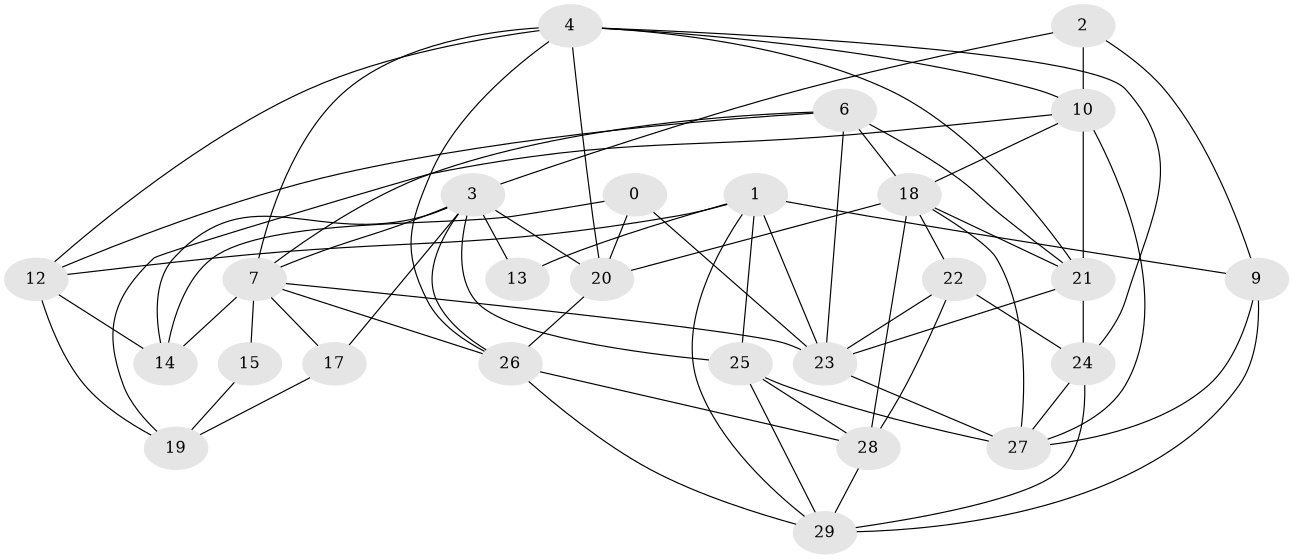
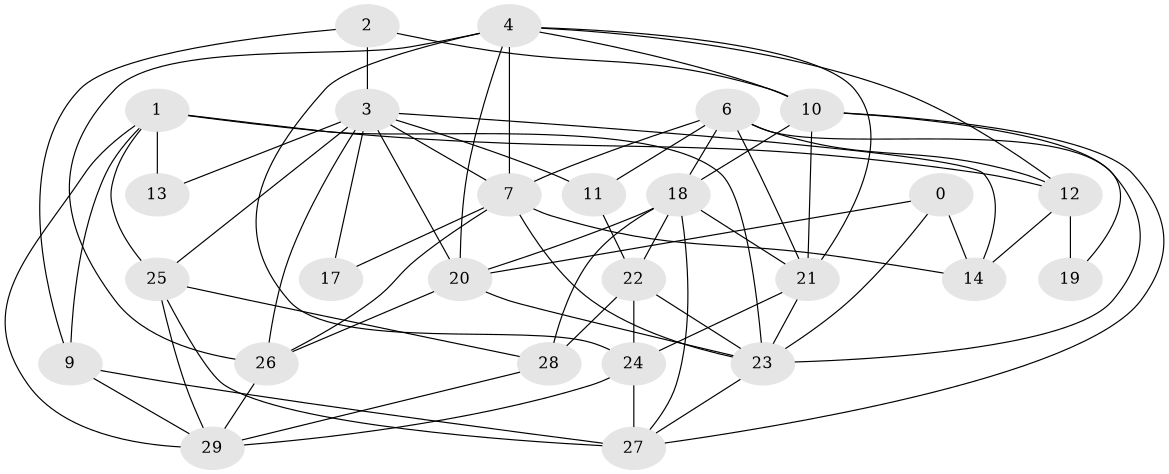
  graph {
    node [color=gray90 style=filled]
    edge [weight=1.0]
    1
    9
    12
    13
    23
    25
    29
    27
    14
    19
    28
    2
    3
    10
    7
+   11
    17
    20
    26
    21
    18
-   15
    22
    4
    24
    n26 [label=0]
    6
    1 -- 9
    1 -- 12
    1 -- 13
    1 -- 23 [weight=2.0]
    1 -- 25
    1 -- 29
    9 -- 29
    9 -- 27
    12 -- 14
    12 -- 19
    23 -- 27
    25 -- 29
    25 -- 27
    25 -- 28
    28 -- 29
    2 -- 9
    2 -- 3
    2 -- 10
    3 -- 13
    3 -- 25
    3 -- 14
    3 -- 7
+   3 -- 11
    3 -- 17
    3 -- 20
    3 -- 26
    10 -- 27
    10 -- 19
    10 -- 21
    10 -- 18
    7 -- 23
    7 -- 14
    7 -- 17
    7 -- 26
-   7 -- 15
-   17 -- 19
+   11 -- 22
+   20 -- 23
    20 -- 26
    26 -- 29
-   26 -- 28
    21 -- 23
    21 -- 24
    18 -- 27
    18 -- 28 [weight=2.0]
    18 -- 20
    18 -- 21
    18 -- 22
-   15 -- 19
    22 -- 23
    22 -- 28
    22 -- 24
    4 -- 12
    4 -- 10
    4 -- 7
    4 -- 20
    4 -- 26
    4 -- 21
    4 -- 24
    24 -- 29
    24 -- 27 [weight=2.0]
    n26 -- 23
    n26 -- 14
    n26 -- 20
    6 -- 12
    6 -- 23 [weight=3.0]
    6 -- 7
+   6 -- 11
    6 -- 21
    6 -- 18
  }
